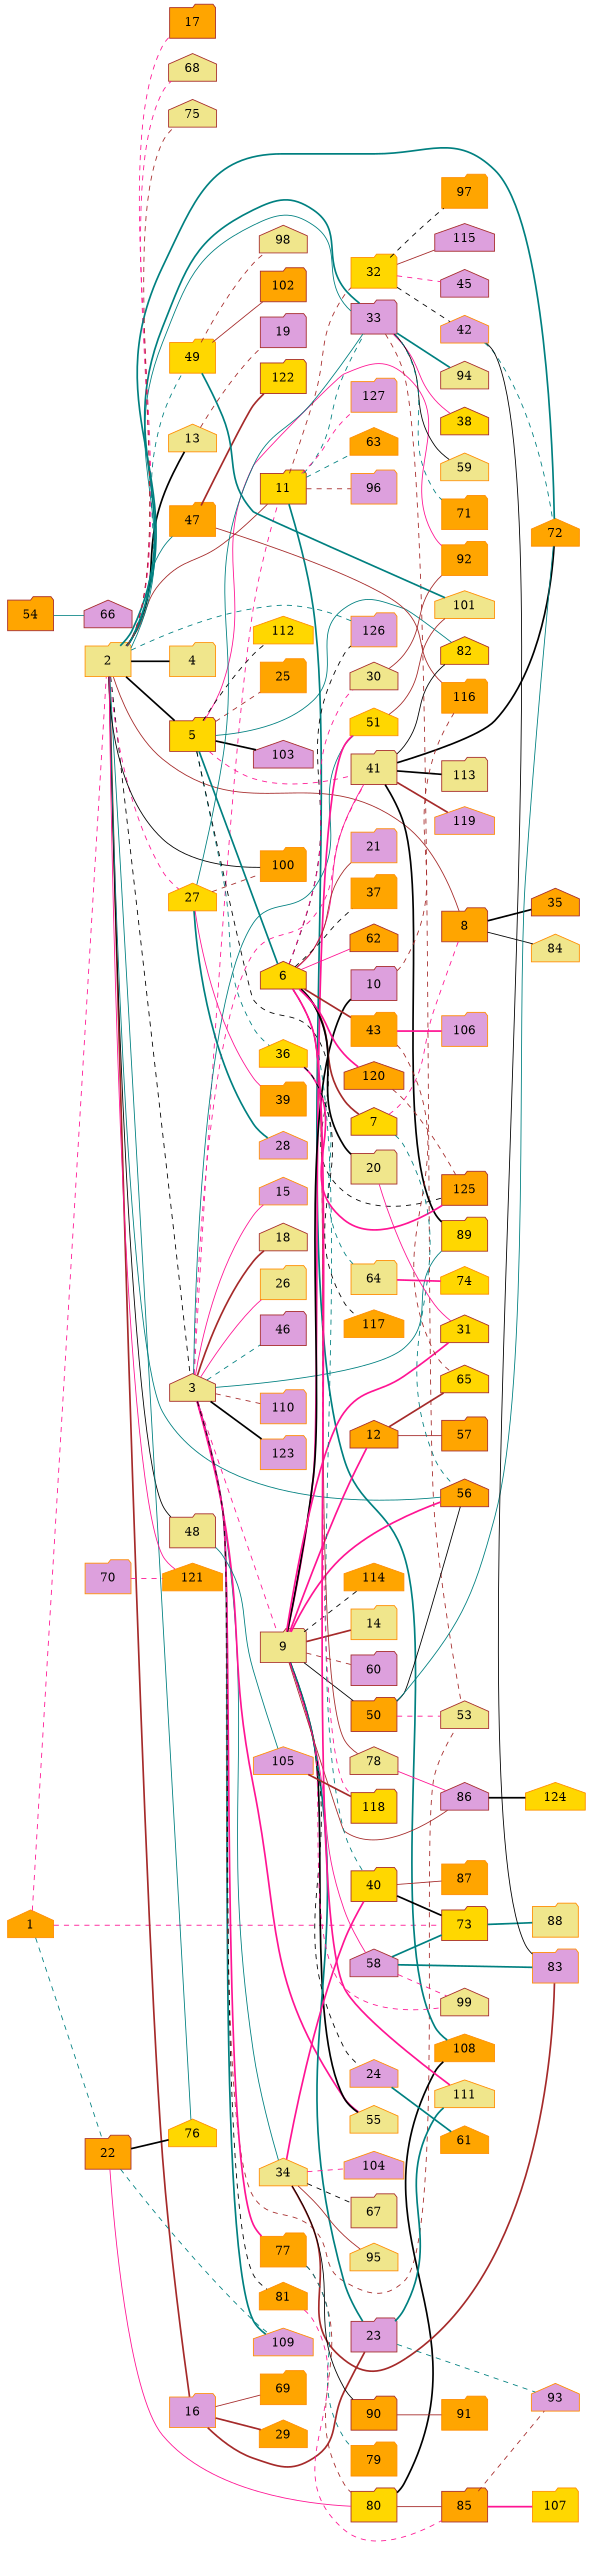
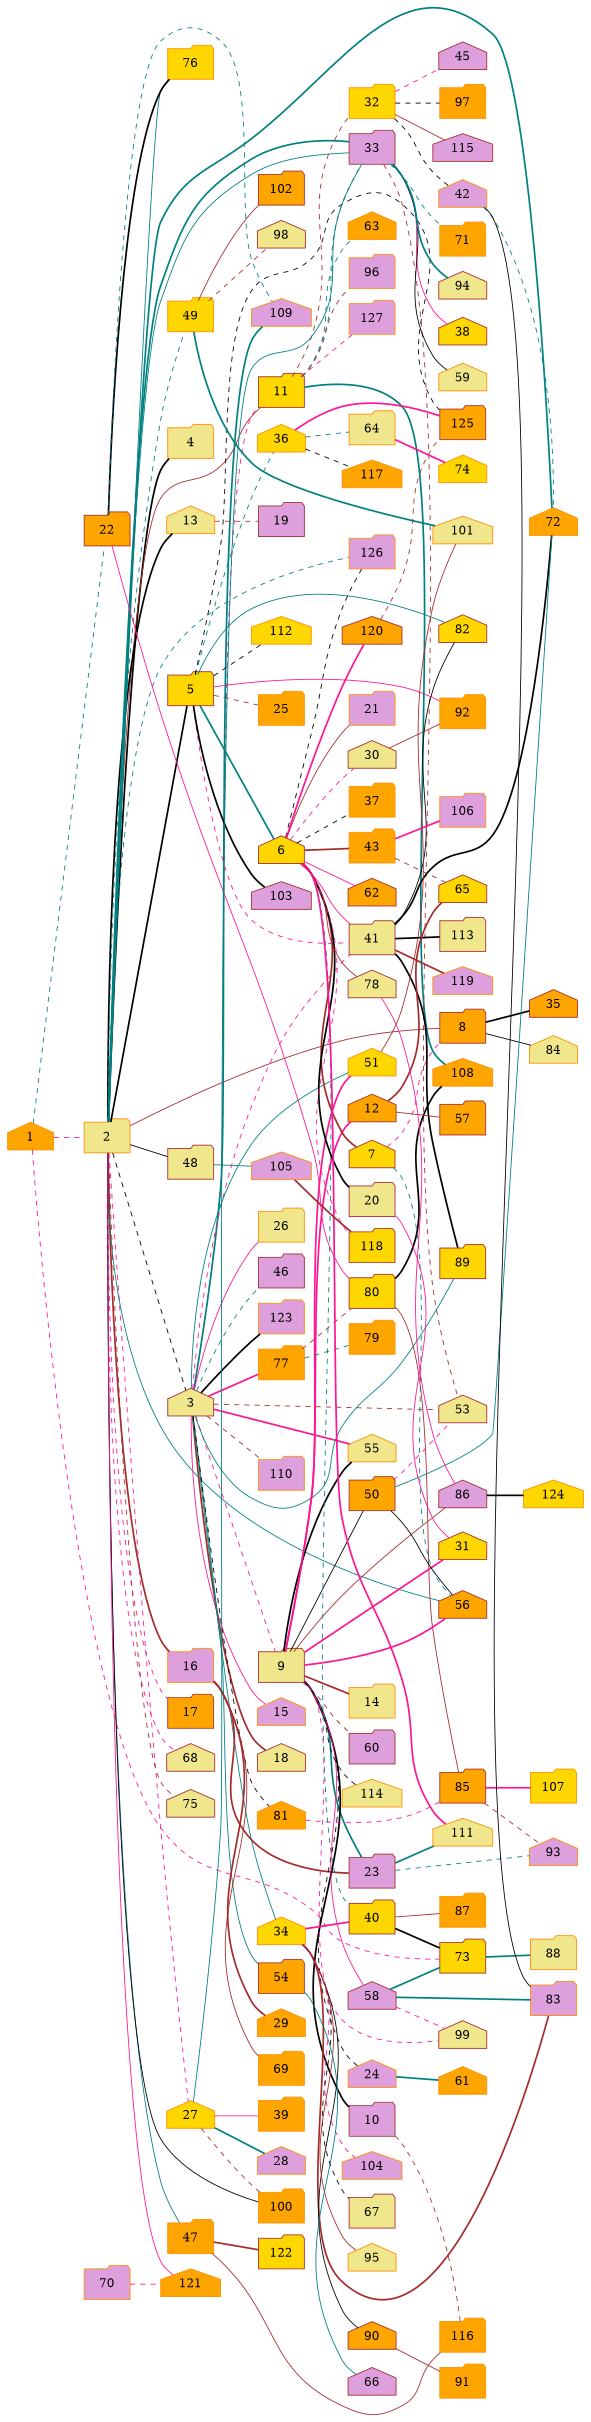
  graph {
    rankdir=LR
    node [color=darkorange fillcolor=orange shape=folder style=filled]
    edge [color=deeppink style=dashed]
    1 [shape=house]
    2 [fillcolor=khaki]
    22 [color=brown]
    73 [color=brown fillcolor=gold]
    3 [color=brown fillcolor=khaki shape=house]
    4 [fillcolor=khaki]
    5 [color=brown fillcolor=gold]
    8 [color=brown]
    11 [color=brown fillcolor=gold]
    13 [fillcolor=khaki shape=house]
    16 [fillcolor=plum]
    17 [color=brown]
    27 [fillcolor=gold shape=house]
    33 [color=brown fillcolor=plum]
    47
    48 [color=brown fillcolor=khaki]
    49 [fillcolor=gold]
    56 [color=brown shape=house]
    68 [color=brown fillcolor=khaki shape=house]
    72 [shape=house]
    75 [color=brown fillcolor=khaki shape=house]
-   76 [fillcolor=gold shape=house]
+   76 [fillcolor=gold]
    100
    121 [shape=house]
    126 [fillcolor=plum]
    109 [fillcolor=plum shape=house]
    80 [color=brown fillcolor=gold]
    88 [fillcolor=khaki]
    9 [color=brown fillcolor=khaki]
    15 [fillcolor=plum shape=house]
    18 [color=brown fillcolor=khaki shape=house]
    26 [fillcolor=khaki]
-   34 [fillcolor=khaki shape=house]
+   34 [fillcolor=gold shape=house]
    41 [color=brown fillcolor=khaki]
    46 [color=brown fillcolor=plum]
    51 [fillcolor=gold shape=house]
    53 [color=brown fillcolor=khaki shape=house]
    54 [color=brown]
    55 [fillcolor=khaki shape=house]
    77
    81 [shape=house]
    89 [color=brown fillcolor=gold]
    110 [fillcolor=plum]
    123 [fillcolor=plum]
    6 [color=brown fillcolor=gold shape=house]
    25
    36 [fillcolor=gold shape=house]
    82 [color=brown fillcolor=gold shape=house]
    92
    103 [color=brown fillcolor=plum shape=house]
    112 [fillcolor=gold shape=house]
    125 [color=brown]
    35 [color=brown shape=house]
    84 [fillcolor=khaki shape=house]
    32 [fillcolor=gold]
    63 [shape=house]
    96 [fillcolor=plum]
    108 [shape=house]
    127 [fillcolor=plum]
    19 [color=brown fillcolor=plum]
    23 [color=brown fillcolor=plum]
    29 [shape=house]
    69
    28 [fillcolor=plum shape=house]
    39
    38 [color=brown fillcolor=gold shape=house]
    59 [fillcolor=khaki shape=house]
    71
    94 [color=brown fillcolor=khaki shape=house]
    116
    122 [color=brown fillcolor=gold]
    105 [fillcolor=plum shape=house]
    98 [color=brown fillcolor=khaki shape=house]
    101 [fillcolor=khaki shape=house]
    102 [color=brown]
    10 [color=brown fillcolor=plum]
    12 [color=brown shape=house]
    14 [fillcolor=khaki]
    24 [fillcolor=plum shape=house]
    31 [color=brown fillcolor=gold shape=house]
    50 [color=brown]
    58 [color=brown fillcolor=plum shape=house]
    60 [color=brown fillcolor=plum]
    86 [color=brown fillcolor=plum shape=house]
    99 [color=brown fillcolor=khaki shape=house]
-   114 [shape=house]
+   114 [fillcolor=khaki shape=house]
    40 [color=brown fillcolor=gold]
    67 [color=brown fillcolor=khaki]
    83 [fillcolor=plum]
-   90 [color=brown]
+   90 [color=brown shape=house]
    95 [fillcolor=khaki shape=house]
    104 [fillcolor=plum shape=house]
    113 [color=brown fillcolor=khaki]
    119 [fillcolor=plum shape=house]
    66 [color=brown fillcolor=plum shape=house]
    79
    85 [color=brown]
    7 [color=brown fillcolor=gold shape=house]
    20 [color=brown fillcolor=khaki]
    21 [fillcolor=plum]
    30 [color=brown fillcolor=khaki shape=house]
    37
    43
    62 [color=brown shape=house]
    78 [color=brown fillcolor=khaki shape=house]
    111 [fillcolor=khaki shape=house]
    118 [color=brown fillcolor=gold]
    120 [color=brown shape=house]
    64 [fillcolor=khaki]
    117 [shape=house]
    87
    65 [color=brown fillcolor=gold shape=house]
    106 [fillcolor=plum]
    57 [color=brown]
    93 [fillcolor=plum shape=house]
    61 [shape=house]
    124 [fillcolor=gold shape=house]
    42 [fillcolor=plum shape=house]
    45 [color=brown fillcolor=plum shape=house]
    97
    115 [color=brown fillcolor=plum shape=house]
    91
    74 [fillcolor=gold shape=house]
    70 [fillcolor=plum]
    107 [fillcolor=gold]
    1 -- 2
    1 -- 22 [color=teal]
    1 -- 73
    2 -- 3 [color=black]
    2 -- 4 [color=black style=bold]
    2 -- 5 [color=black style=bold]
    2 -- 8 [color=brown style=solid]
    2 -- 11 [color=brown style=solid]
    2 -- 13 [color=black style=bold]
    2 -- 16 [color=brown style=bold]
    2 -- 17
    2 -- 27
    2 -- 33 [color=teal style=solid]
    2 -- 33 [color=teal style=bold]
    2 -- 47 [color=teal style=solid]
    2 -- 48 [color=black style=solid]
    2 -- 49 [color=teal]
    2 -- 56 [color=teal style=solid]
    2 -- 68
    2 -- 72 [color=teal style=bold]
    2 -- 75 [color=brown]
    2 -- 76 [color=teal style=solid]
    2 -- 100 [color=black style=solid]
    2 -- 121 [style=solid]
    2 -- 126 [color=teal]
    22 -- 76 [color=black style=bold]
    22 -- 109 [color=teal]
    22 -- 80 [style=solid]
    73 -- 88 [color=teal style=bold]
    3 -- 11
    3 -- 109 [color=teal style=bold]
    3 -- 9
    3 -- 15 [style=solid]
    3 -- 18 [color=brown style=bold]
    3 -- 26 [style=solid]
    3 -- 34 [color=teal style=solid]
    3 -- 41
    3 -- 46 [color=teal]
    3 -- 51 [color=teal style=solid]
    3 -- 53 [color=brown]
+   3 -- 54 [color=teal style=solid]
    3 -- 55 [style=bold]
    3 -- 77 [style=bold]
    3 -- 81 [color=black]
    3 -- 89 [color=teal style=solid]
    3 -- 110 [color=brown]
    3 -- 123 [color=black style=bold]
    5 -- 41
    5 -- 6 [color=teal style=bold]
    5 -- 25 [color=brown]
    5 -- 36 [color=teal]
    5 -- 82 [color=teal style=solid]
    5 -- 92 [style=solid]
    5 -- 103 [color=black style=bold]
    5 -- 112 [color=black]
    5 -- 125 [color=black]
    8 -- 35 [color=black style=bold]
    8 -- 84 [color=black style=solid]
    11 -- 33 [color=teal]
    11 -- 32 [color=brown]
    11 -- 63 [color=teal]
    11 -- 96 [color=brown]
    11 -- 108 [color=teal style=bold]
    11 -- 127
    13 -- 19 [color=brown]
    16 -- 23 [color=brown style=bold]
    16 -- 29 [color=brown style=bold]
    16 -- 69 [color=brown style=solid]
    27 -- 33 [color=teal style=solid]
    27 -- 100 [color=brown]
    27 -- 28 [color=teal style=bold]
    27 -- 39 [style=solid]
    33 -- 53 [color=brown]
    33 -- 38 [style=solid]
    33 -- 59 [color=black style=solid]
    33 -- 71 [color=teal]
    33 -- 94 [color=teal style=bold]
    47 -- 116 [color=brown style=solid]
    47 -- 122 [color=brown style=bold]
    48 -- 105 [color=teal style=solid]
    49 -- 98 [color=brown]
    49 -- 101 [color=teal style=bold]
    49 -- 102 [color=brown style=solid]
    80 -- 108 [color=black style=bold]
    80 -- 85 [color=brown style=solid]
    9 -- 56 [style=bold]
    9 -- 51 [style=bold]
    9 -- 55 [color=black style=bold]
    9 -- 23 [color=teal style=bold]
    9 -- 10 [color=black style=bold]
    9 -- 12 [style=bold]
    9 -- 14 [color=brown style=bold]
    9 -- 24 [color=black]
    9 -- 31 [style=bold]
    9 -- 50 [color=black style=solid]
    9 -- 58 [style=solid]
    9 -- 60 [color=brown]
    9 -- 86 [color=brown style=solid]
    9 -- 99
    9 -- 114 [color=black]
    34 -- 40 [style=bold]
    34 -- 67 [color=black]
    34 -- 83 [color=brown style=bold]
    34 -- 90 [color=black style=solid]
    34 -- 95 [color=brown style=solid]
    34 -- 104
    41 -- 72 [color=black style=bold]
    41 -- 89 [color=black style=bold]
    41 -- 82 [color=black style=solid]
    41 -- 113 [color=black style=bold]
    41 -- 119 [color=brown style=bold]
    51 -- 101 [color=brown style=solid]
    54 -- 66 [color=teal style=solid]
    77 -- 80 [color=brown]
    77 -- 79 [color=teal]
    81 -- 85
    6 -- 126 [color=black]
    6 -- 41 [style=solid]
    6 -- 40 [color=teal]
    6 -- 7 [color=brown style=bold]
    6 -- 20 [color=black style=bold]
    6 -- 21 [color=brown style=solid]
    6 -- 30
    6 -- 37 [color=black]
    6 -- 43 [color=brown style=bold]
    6 -- 62 [style=solid]
    6 -- 78 [color=brown style=solid]
    6 -- 111 [style=bold]
    6 -- 118
    6 -- 120 [style=bold]
    36 -- 125 [style=bold]
    36 -- 64 [color=teal]
    36 -- 117 [color=black]
    32 -- 42 [color=black]
    32 -- 45
    32 -- 97 [color=black]
    32 -- 115 [color=brown style=solid]
    23 -- 111 [color=teal style=bold]
    23 -- 93 [color=teal]
    105 -- 118 [color=brown style=bold]
    10 -- 116 [color=brown]
    12 -- 65 [color=brown style=bold]
    12 -- 57 [color=brown style=solid]
    24 -- 61 [color=teal style=bold]
    50 -- 56 [color=black style=solid]
    50 -- 72 [color=teal style=solid]
    50 -- 53
    58 -- 73 [color=teal style=bold]
    58 -- 99
    58 -- 83 [color=teal style=bold]
    86 -- 124 [color=black style=bold]
    40 -- 73 [color=black style=bold]
    40 -- 87 [color=brown style=solid]
    90 -- 91 [color=brown style=solid]
    85 -- 93 [color=brown]
    85 -- 107 [style=bold]
    7 -- 8
    7 -- 56 [color=teal]
    20 -- 31 [style=solid]
    30 -- 92 [color=brown style=solid]
    43 -- 65 [color=brown]
    43 -- 106 [style=bold]
    78 -- 86 [style=solid]
    120 -- 125 [color=brown]
    64 -- 74 [style=bold]
    42 -- 72 [color=teal]
    42 -- 83 [color=black style=solid]
    70 -- 121
  }
